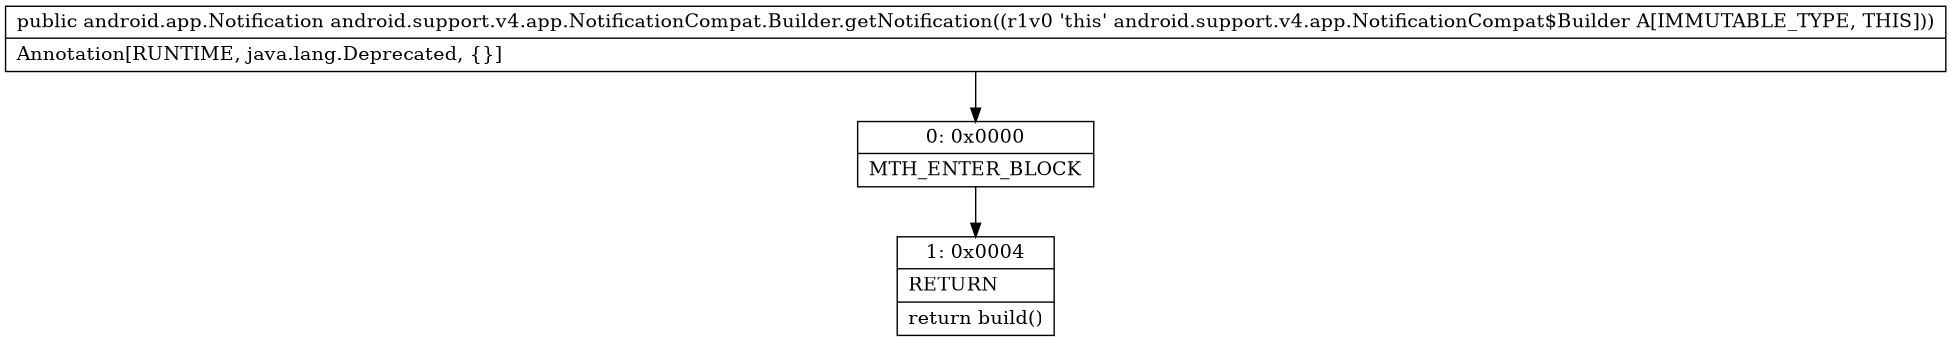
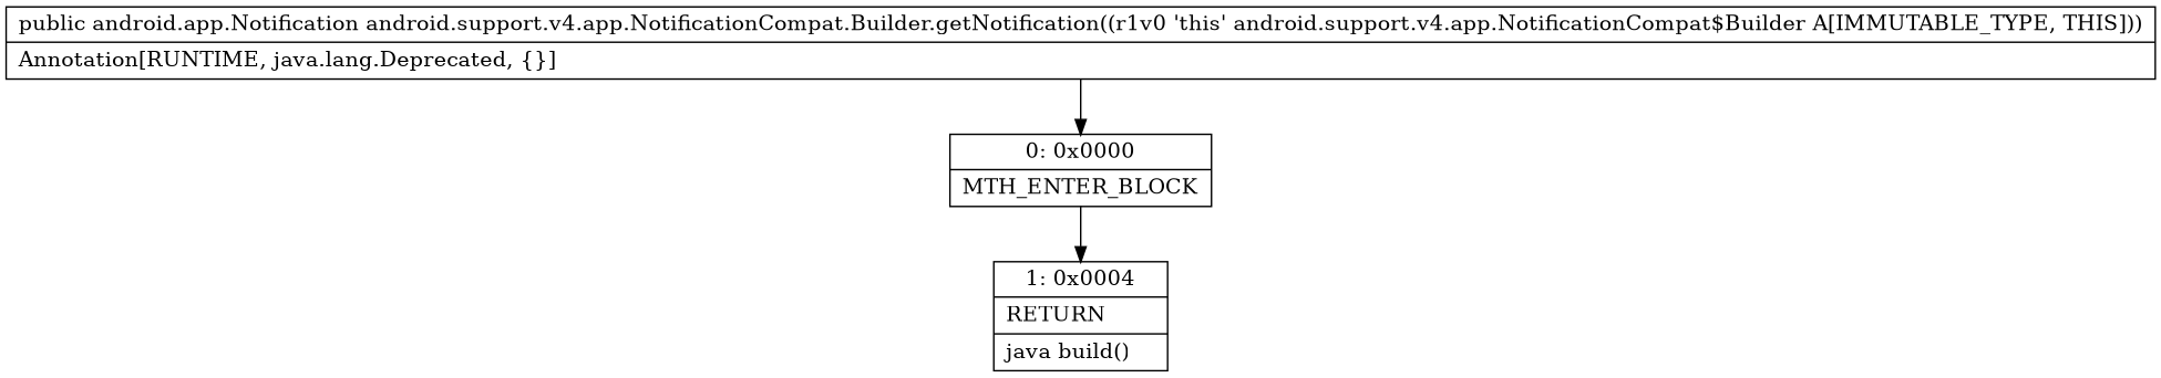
  digraph {
    node [shape=record]
    n1 [label="{0\:\ 0x0000|MTH_ENTER_BLOCK\l}"]
-   n2 [label="{1\:\ 0x0004|RETURN\l|return build()\l}"]
+   n2 [label="{1\:\ 0x0004|RETURN\l|java build()\l}"]
    n3 [label="{public android.app.Notification android.support.v4.app.NotificationCompat.Builder.getNotification((r1v0 'this' android.support.v4.app.NotificationCompat$Builder A[IMMUTABLE_TYPE, THIS]))  | Annotation[RUNTIME, java.lang.Deprecated, \{\}]\l}"]
    n1 -> n2
    n3 -> n1
  }
